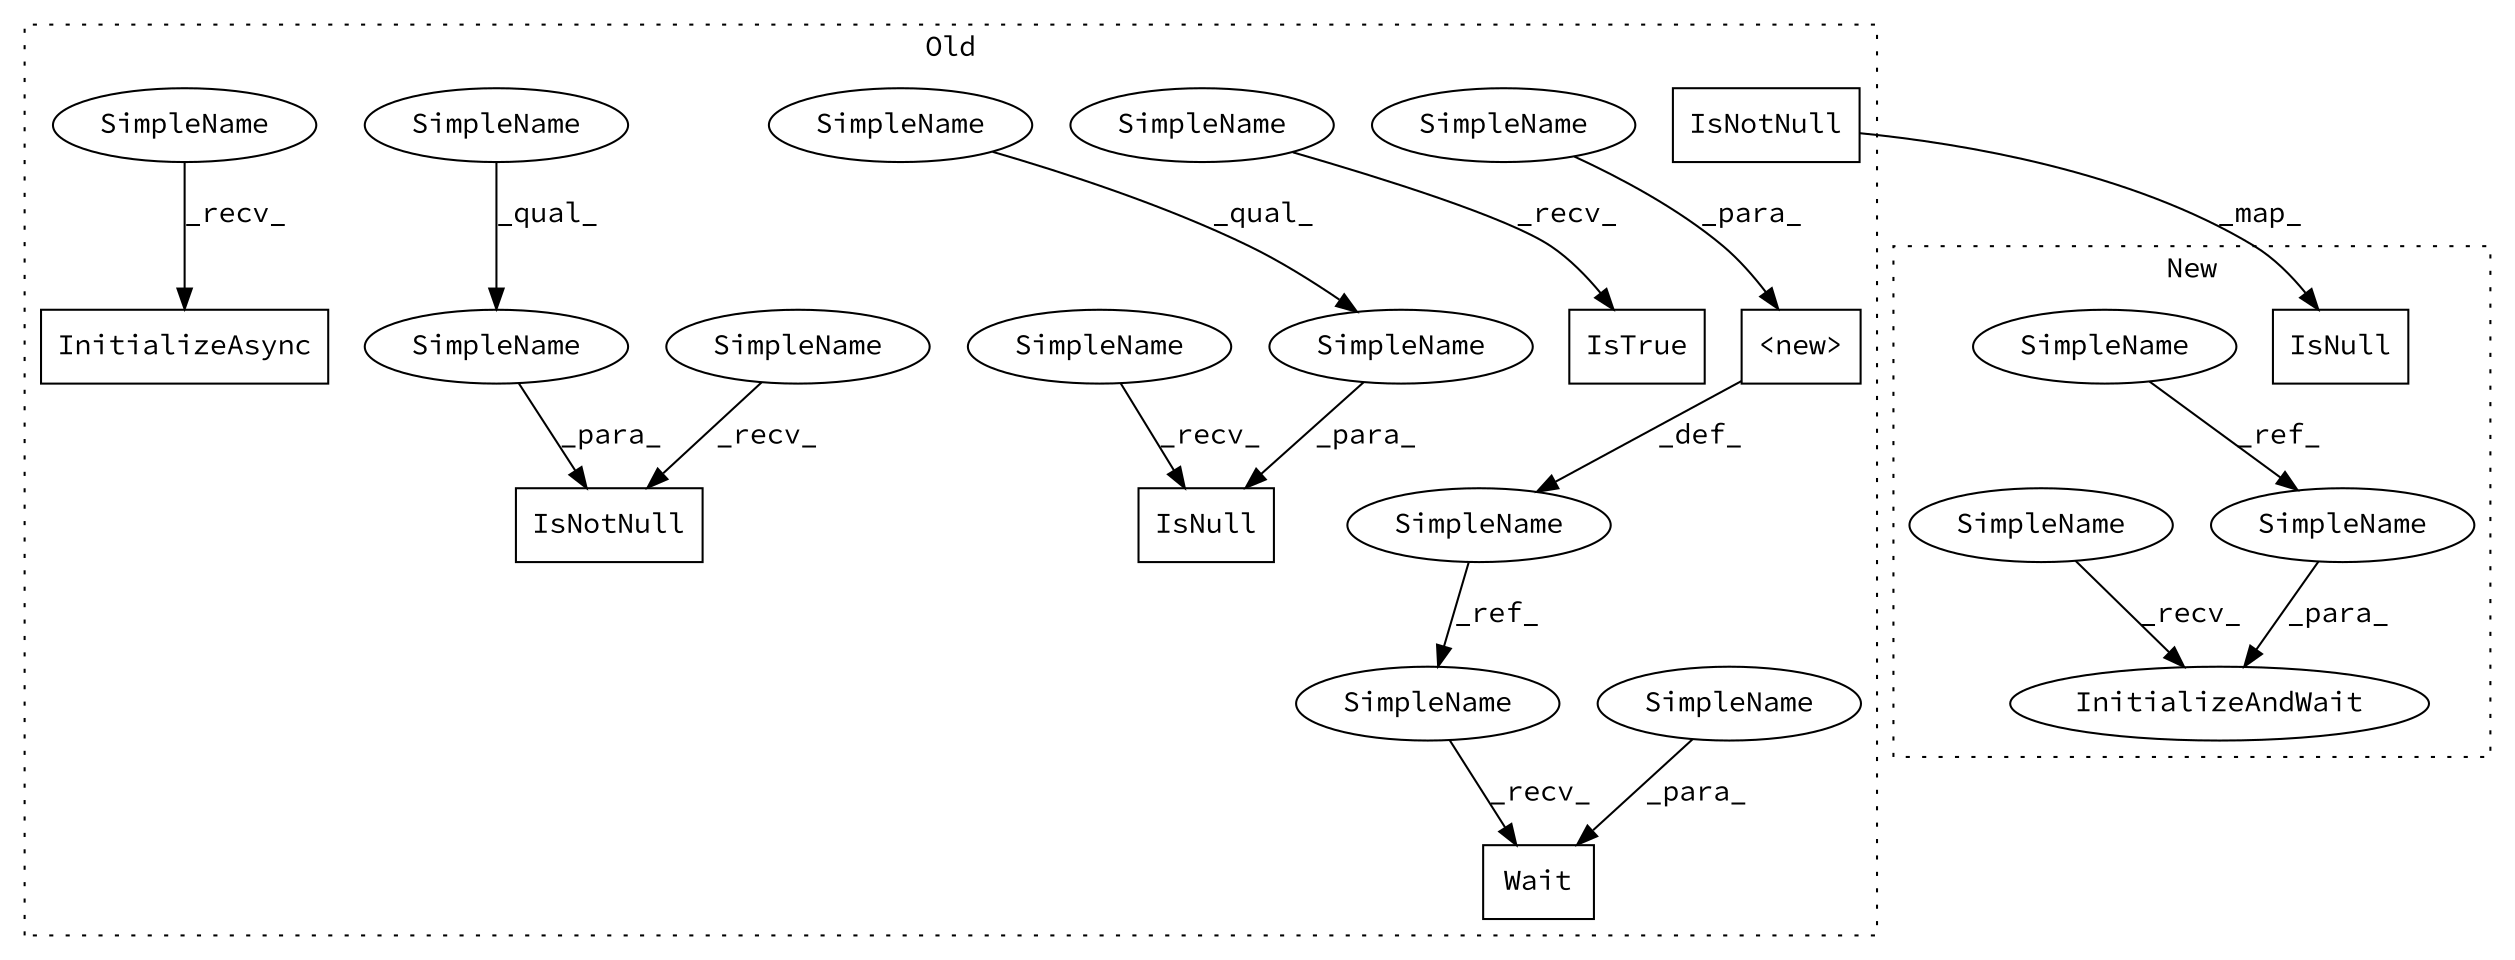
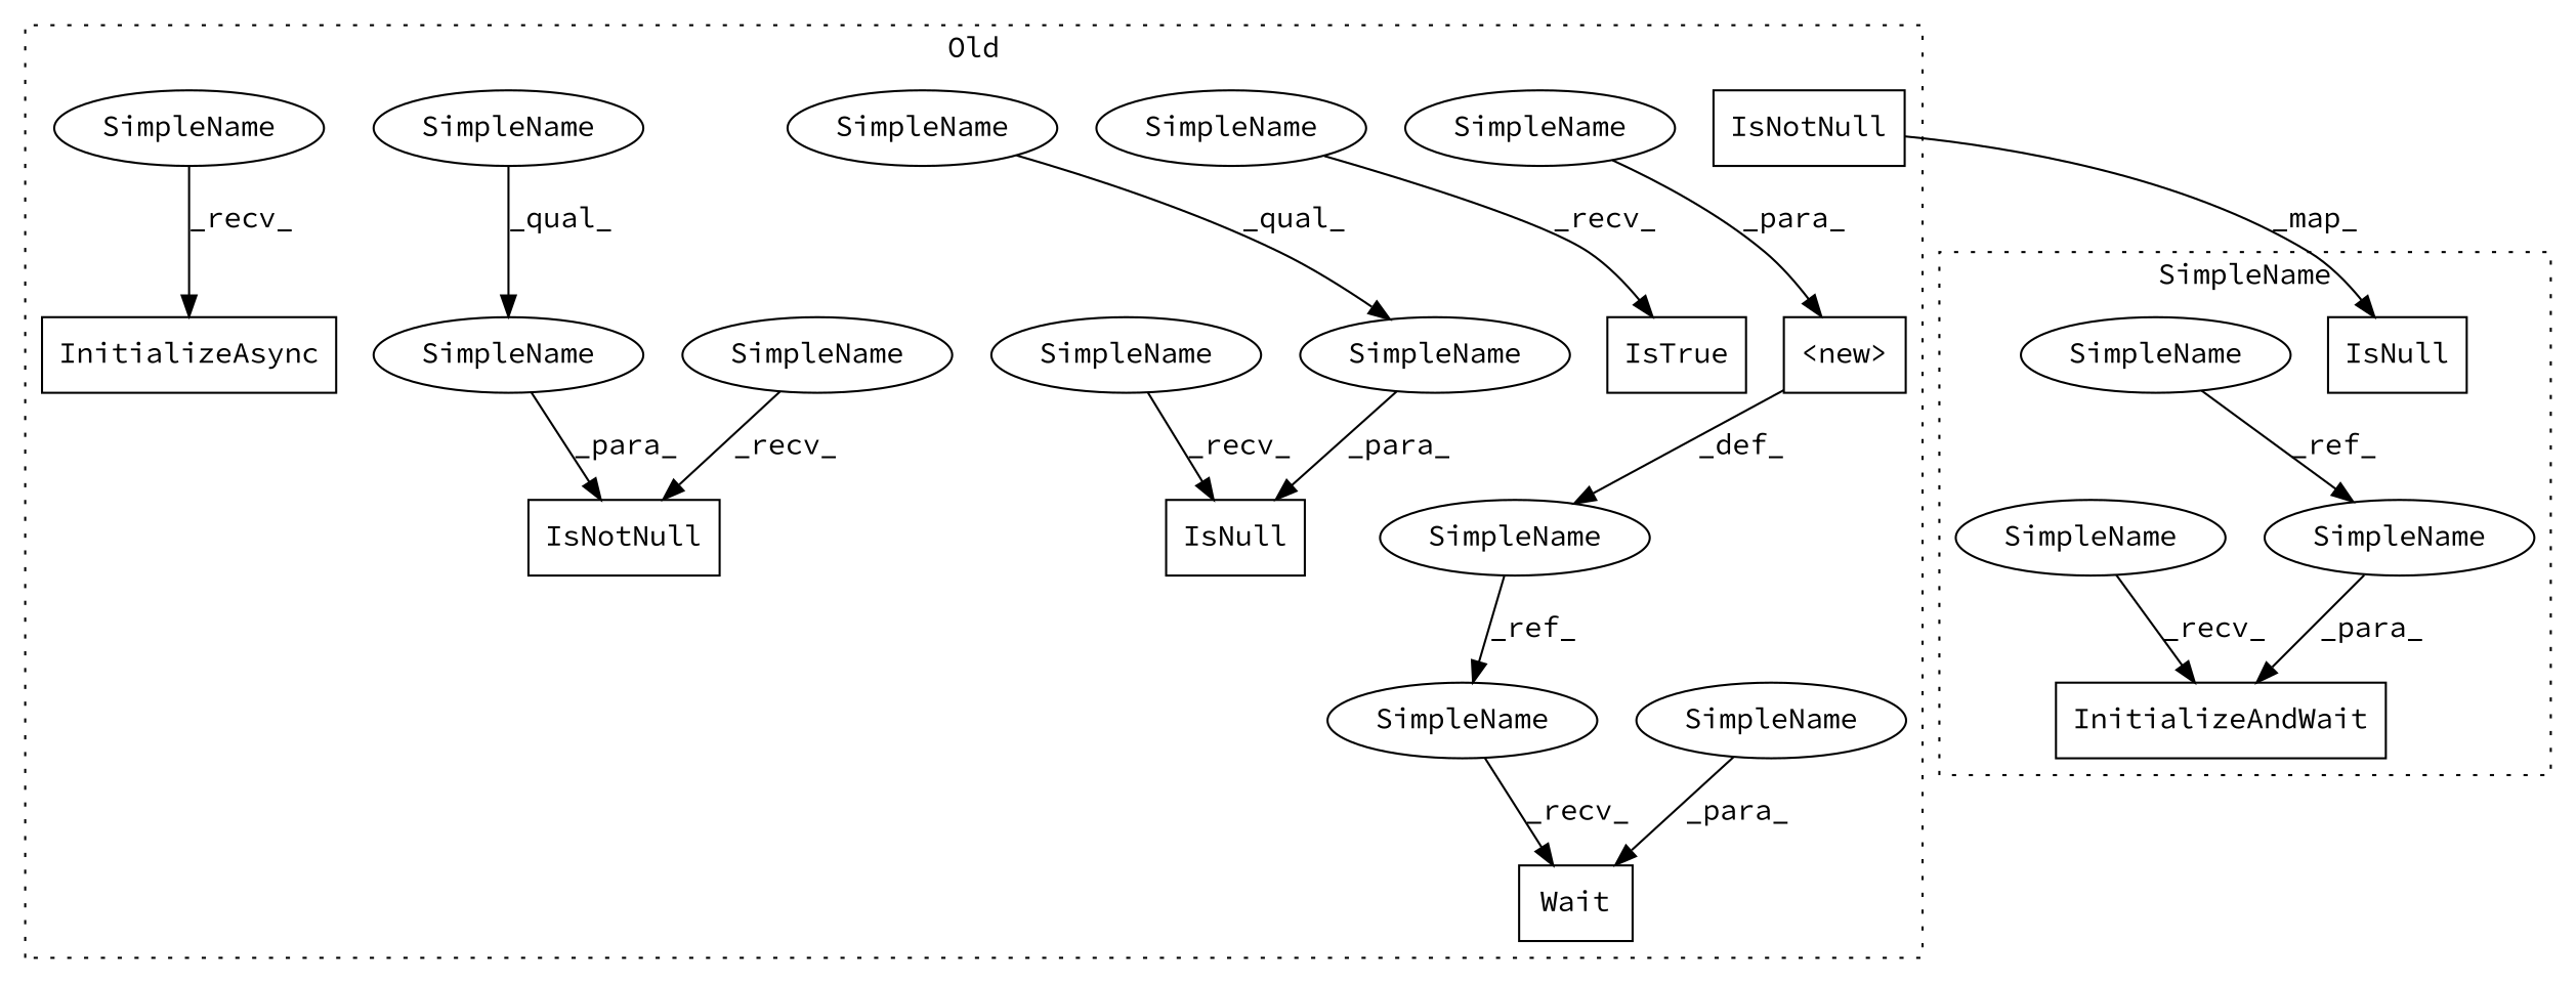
  digraph {
    fontname="Source Code Pro"
    node [a=42 fontname="Source Code Pro" l=3 s=3582 shape=ellipse]
    edge [fontname="Source Code Pro"]
    n1 [a=32 l="10,1" label=IsNotNull s="4254,4279" shape=box]
    n2 [a=32 l="10,1" label=IsNotNull s="4033,4051" shape=box]
    n3 [a=32 l="7,1" label=IsTrue s="3835,3892" shape=box]
    n4 [a=32 l="7,1" label=IsNull s="3575,3590" shape=box]
    n5 [l=8 label=SimpleName]
    n6 [l=8 label=SimpleName s=4043]
    n7 [a=14 l="25,8" label="<new>" s="3173,3210" shape=box]
    n8 [l=17 label=SimpleName s=3153]
    n9 [a=32 l="5,8" label=Wait s="3860,3884" shape=box]
    n10 [l=19 label=SimpleName s=3865]
    n11 [l=12 label=SimpleName s=3198]
    n12 [a=32 l=17 label=InitializeAsync s=3609 shape=box]
    n13 [l=6 label=SimpleName s=3828]
    n14 [l=6 label=SimpleName s=3568]
    n15 [l=6 label=SimpleName s=4026]
    n16 [l=17 label=SimpleName s=3842]
    n17 [label=SimpleName s=4043]
    n18 [label=SimpleName]
    n19 [label=SimpleName s=3605]
    n20 [a=32 l="7,1" label=IsNull s="3519,3541" shape=box]
    n21 [label=SimpleName s=1334]
-   n22 [a=32 l="18,1" label=InitializeAndWait s="3058,3079"]
+   n22 [a=32 l="18,1" label=InitializeAndWait s="3058,3079" shape=box]
    n23 [l=19 label=SimpleName s=3038]
    n24 [label=SimpleName s=3076]
    subgraph cluster_1 {
      label=Old
      style=dotted
      n1
      n2
      n3
      n4
      n5
      n6
      n7
      n8
      n9
      n10
      n11
      n12
      n13
      n14
      n15
      n16
      n17
      n18
      n19
    }
    subgraph cluster_2 {
-     label=New
+     label=SimpleName
      style=dotted
      n20
      n21
      n22
      n23
      n24
    }
    n1 -> n20 [label=_map_]
    n5 -> n4 [label=_para_]
    n6 -> n2 [label=_para_]
    n7 -> n8 [label=_def_]
    n8 -> n16 [label=_ref_]
    n10 -> n9 [label=_para_]
    n11 -> n7 [label=_para_]
    n13 -> n3 [label=_recv_]
    n14 -> n4 [label=_recv_]
    n15 -> n2 [label=_recv_]
    n16 -> n9 [label=_recv_]
    n17 -> n6 [label=_qual_]
    n18 -> n5 [label=_qual_]
    n19 -> n12 [label=_recv_]
    n21 -> n24 [label=_ref_]
    n23 -> n22 [label=_recv_]
    n24 -> n22 [label=_para_]
  }
